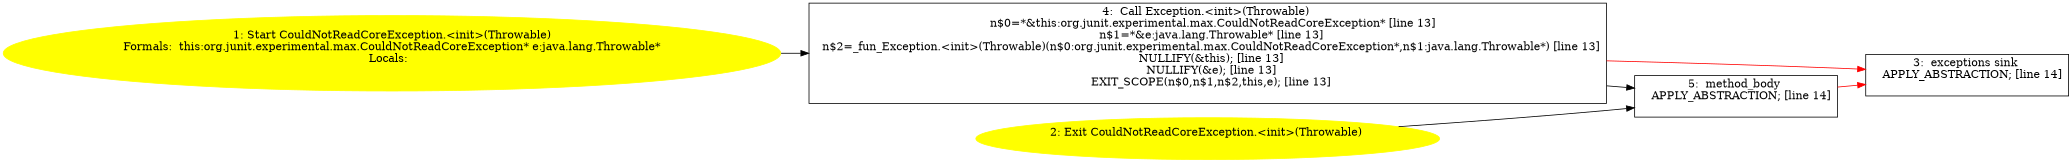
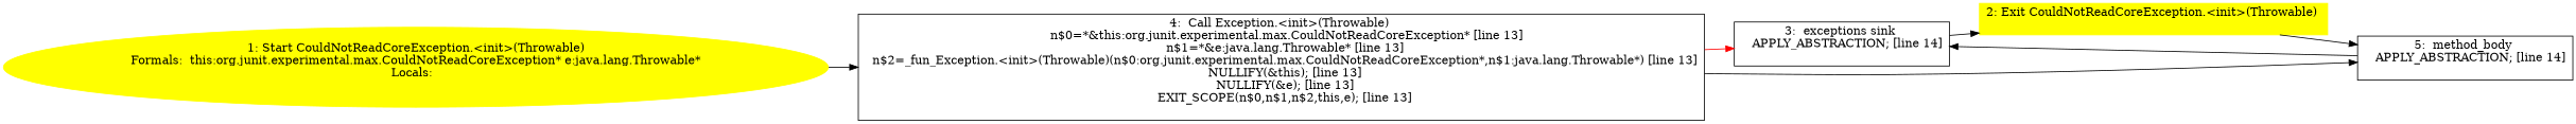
  digraph {
    rankdir=LR
    node [shape=box]
    n1 [color=yellow label="1: Start CouldNotReadCoreException.<init>(Throwable)\nFormals:  this:org.junit.experimental.max.CouldNotReadCoreException* e:java.lang.Throwable*\nLocals:  \n  " style=filled shape=""]
    n2 [label="4:  Call Exception.<init>(Throwable) \n   n$0=*&this:org.junit.experimental.max.CouldNotReadCoreException* [line 13]\n  n$1=*&e:java.lang.Throwable* [line 13]\n  n$2=_fun_Exception.<init>(Throwable)(n$0:org.junit.experimental.max.CouldNotReadCoreException*,n$1:java.lang.Throwable*) [line 13]\n  NULLIFY(&this); [line 13]\n  NULLIFY(&e); [line 13]\n  EXIT_SCOPE(n$0,n$1,n$2,this,e); [line 13]\n "]
    n3 [label="3:  exceptions sink \n   APPLY_ABSTRACTION; [line 14]\n "]
    n4 [label="5:  method_body \n   APPLY_ABSTRACTION; [line 14]\n "]
-   n5 [color=yellow label="2: Exit CouldNotReadCoreException.<init>(Throwable) \n  " style=filled shape=""]
+   n5 [color=yellow label="2: Exit CouldNotReadCoreException.<init>(Throwable) \n  " style=filled]
    n1 -> n2
    n2 -> n3 [color=red]
    n2 -> n4
-   n4 -> n3 [color=red]
+   n3 -> n5
+   n4 -> n3 [color=black]
    n5 -> n4
  }
